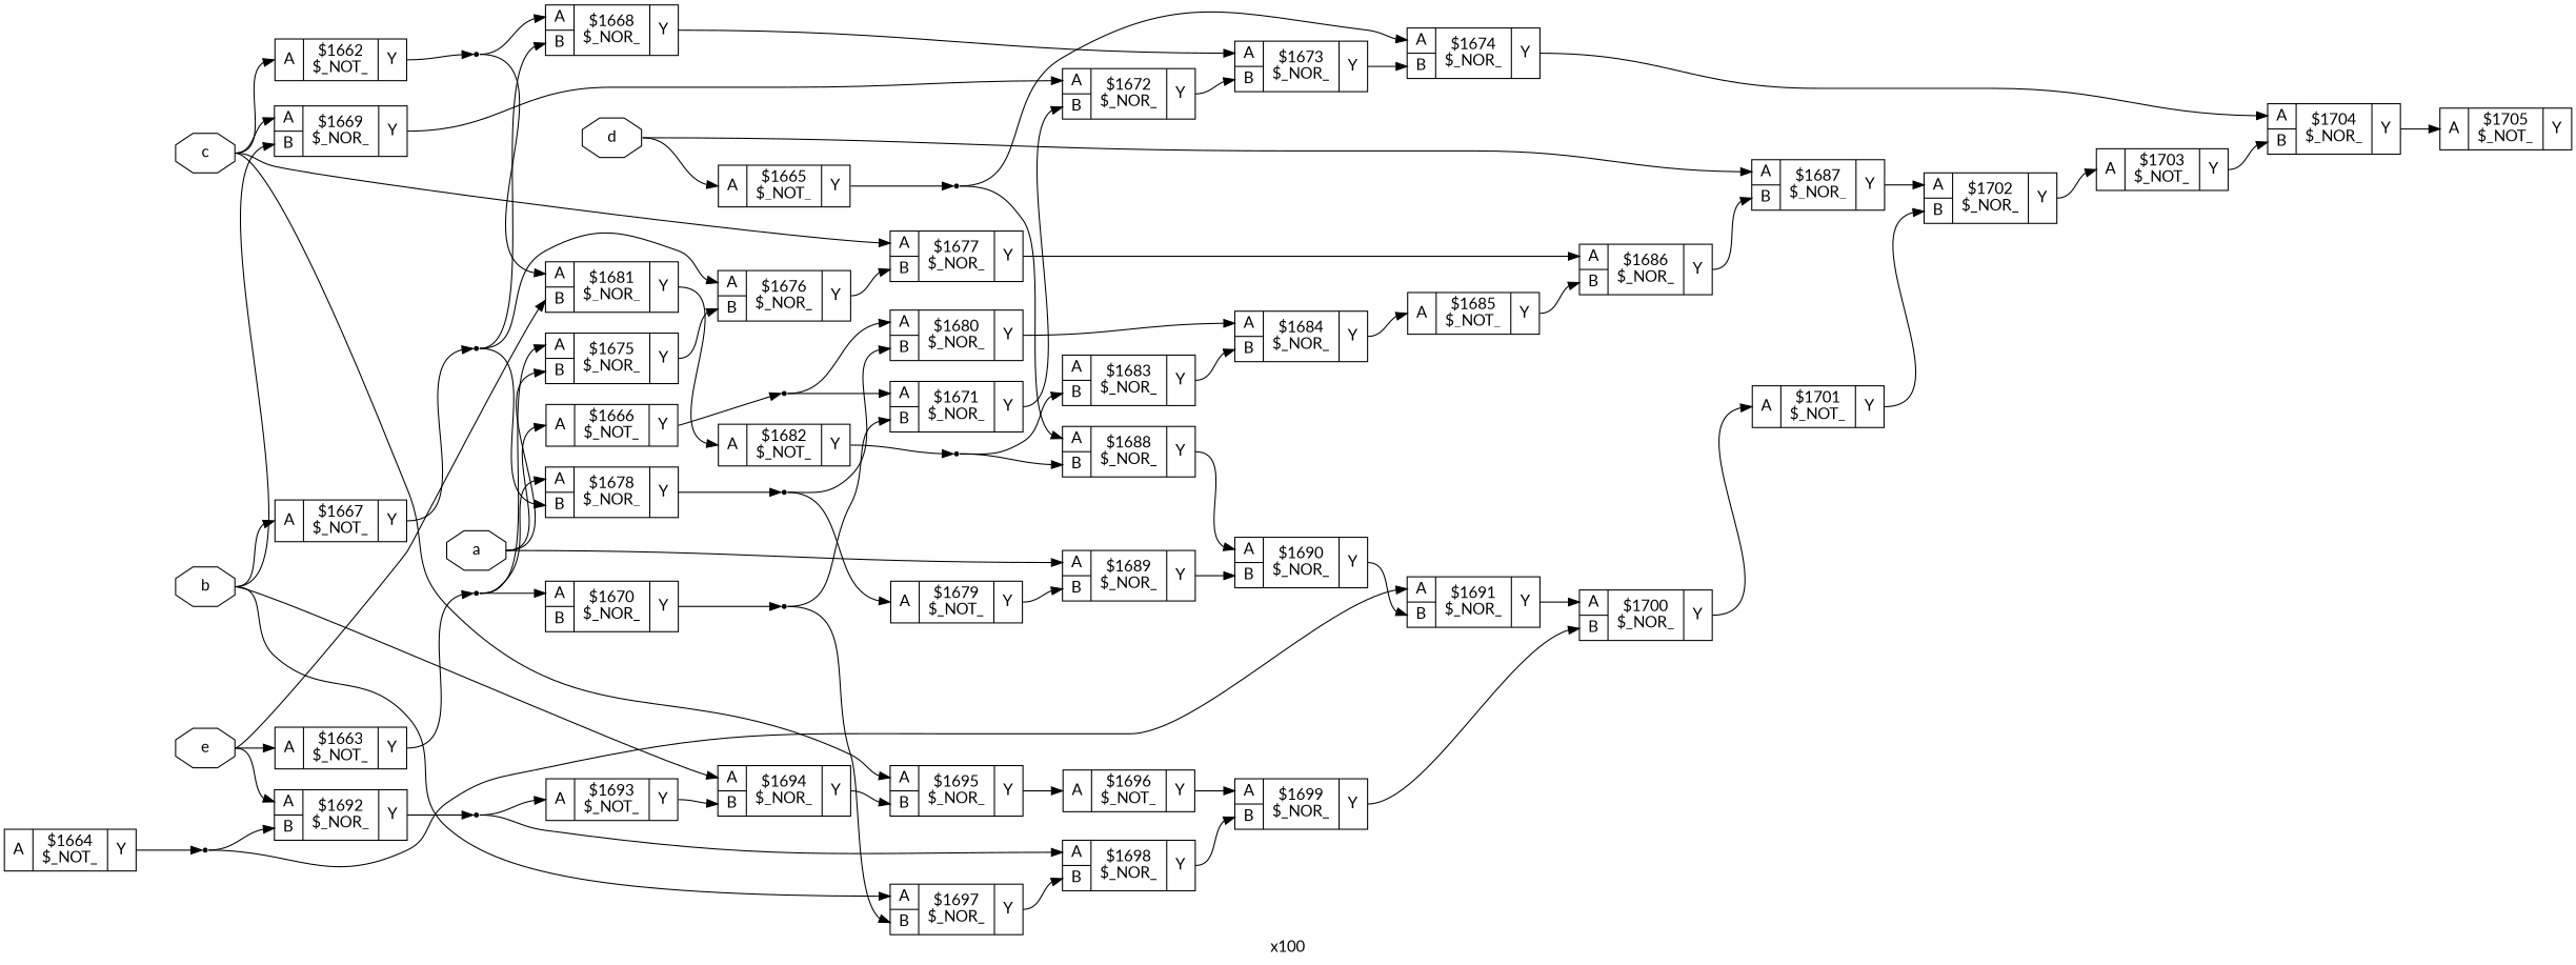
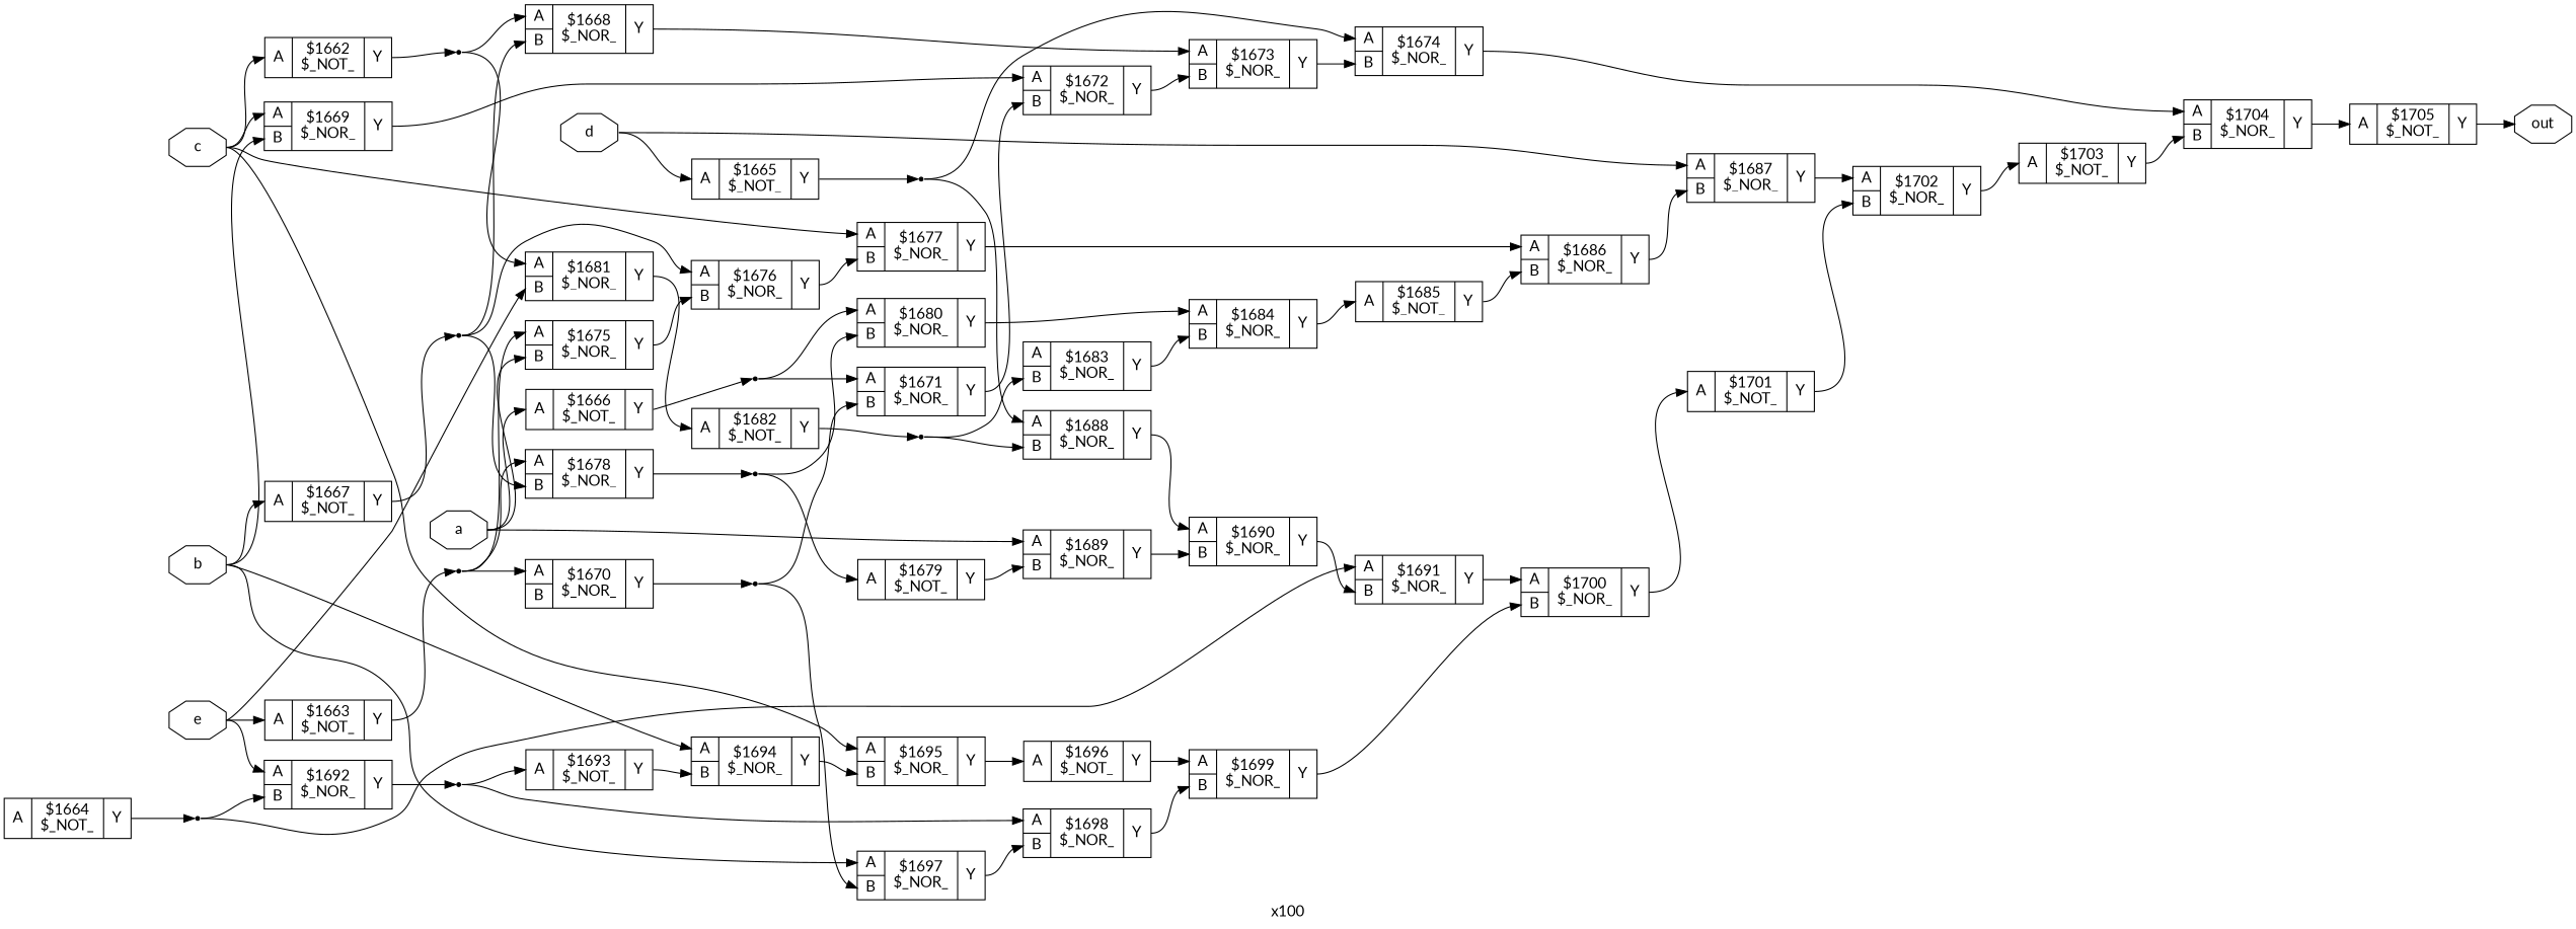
  digraph {
    fontname=Lato
    label=x100
    rankdir=LR
    remincross=true
    node [fontname=Lato shape=record]
    edge [color=black fontname=Lato headport="p51:w" tailport="p52:e"]
    n44 [color=black fontcolor=black label=a shape=octagon]
    c57 [label="{{<p51> A}|$1666\n$_NOT_|{<p52> Y}}"]
    c67 [label="{{<p51> A|<p59> B}|$1675\n$_NOR_|{<p52> Y}}"]
    c81 [label="{{<p51> A|<p59> B}|$1689\n$_NOR_|{<p52> Y}}"]
    n3 [shape=point]
    c68 [label="{{<p51> A|<p59> B}|$1676\n$_NOR_|{<p52> Y}}"]
    c82 [label="{{<p51> A|<p59> B}|$1690\n$_NOR_|{<p52> Y}}"]
    n45 [color=black fontcolor=black label=b shape=octagon]
    c58 [label="{{<p51> A}|$1667\n$_NOT_|{<p52> Y}}"]
    c61 [label="{{<p51> A|<p59> B}|$1669\n$_NOR_|{<p52> Y}}"]
    c86 [label="{{<p51> A|<p59> B}|$1694\n$_NOR_|{<p52> Y}}"]
    c89 [label="{{<p51> A|<p59> B}|$1697\n$_NOR_|{<p52> Y}}"]
    n4 [shape=point]
    c64 [label="{{<p51> A|<p59> B}|$1672\n$_NOR_|{<p52> Y}}"]
    c87 [label="{{<p51> A|<p59> B}|$1695\n$_NOR_|{<p52> Y}}"]
    c90 [label="{{<p51> A|<p59> B}|$1698\n$_NOR_|{<p52> Y}}"]
    n46 [color=black fontcolor=black label=c shape=octagon]
    c53 [label="{{<p51> A}|$1662\n$_NOT_|{<p52> Y}}"]
    c69 [label="{{<p51> A|<p59> B}|$1677\n$_NOR_|{<p52> Y}}"]
    n42 [shape=point]
    c78 [label="{{<p51> A|<p59> B}|$1686\n$_NOR_|{<p52> Y}}"]
    c88 [label="{{<p51> A}|$1696\n$_NOT_|{<p52> Y}}"]
    n47 [color=black fontcolor=black label=d shape=octagon]
    c56 [label="{{<p51> A}|$1665\n$_NOT_|{<p52> Y}}"]
    c79 [label="{{<p51> A|<p59> B}|$1687\n$_NOR_|{<p52> Y}}"]
    n2 [shape=point]
    c94 [label="{{<p51> A|<p59> B}|$1702\n$_NOR_|{<p52> Y}}"]
    n48 [color=black fontcolor=black label=e shape=octagon]
    c54 [label="{{<p51> A}|$1663\n$_NOT_|{<p52> Y}}"]
    c73 [label="{{<p51> A|<p59> B}|$1681\n$_NOR_|{<p52> Y}}"]
    c84 [label="{{<p51> A|<p59> B}|$1692\n$_NOR_|{<p52> Y}}"]
    n43 [shape=point]
    c74 [label="{{<p51> A}|$1682\n$_NOT_|{<p52> Y}}"]
    n29 [shape=point]
    c55 [label="{{<p51> A}|$1664\n$_NOT_|{<p52> Y}}"]
    n1 [shape=point]
    c62 [label="{{<p51> A|<p59> B}|$1670\n$_NOR_|{<p52> Y}}"]
    n7 [shape=point]
    c75 [label="{{<p51> A|<p59> B}|$1683\n$_NOR_|{<p52> Y}}"]
    c76 [label="{{<p51> A|<p59> B}|$1684\n$_NOR_|{<p52> Y}}"]
+   n50 [color=black fontcolor=black label=out shape=octagon]
    c60 [label="{{<p51> A|<p59> B}|$1668\n$_NOR_|{<p52> Y}}"]
    c70 [label="{{<p51> A|<p59> B}|$1678\n$_NOR_|{<p52> Y}}"]
    c83 [label="{{<p51> A|<p59> B}|$1691\n$_NOR_|{<p52> Y}}"]
    c66 [label="{{<p51> A|<p59> B}|$1674\n$_NOR_|{<p52> Y}}"]
    c80 [label="{{<p51> A|<p59> B}|$1688\n$_NOR_|{<p52> Y}}"]
    c63 [label="{{<p51> A|<p59> B}|$1671\n$_NOR_|{<p52> Y}}"]
    c72 [label="{{<p51> A|<p59> B}|$1680\n$_NOR_|{<p52> Y}}"]
    c65 [label="{{<p51> A|<p59> B}|$1673\n$_NOR_|{<p52> Y}}"]
    c96 [label="{{<p51> A|<p59> B}|$1704\n$_NOR_|{<p52> Y}}"]
    c97 [label="{{<p51> A}|$1705\n$_NOT_|{<p52> Y}}"]
    n15 [shape=point]
    c71 [label="{{<p51> A}|$1679\n$_NOT_|{<p52> Y}}"]
    c77 [label="{{<p51> A}|$1685\n$_NOT_|{<p52> Y}}"]
    n19 [shape=point]
    c95 [label="{{<p51> A}|$1703\n$_NOT_|{<p52> Y}}"]
    c92 [label="{{<p51> A|<p59> B}|$1700\n$_NOR_|{<p52> Y}}"]
    c93 [label="{{<p51> A}|$1701\n$_NOT_|{<p52> Y}}"]
    c85 [label="{{<p51> A}|$1693\n$_NOT_|{<p52> Y}}"]
    c91 [label="{{<p51> A|<p59> B}|$1699\n$_NOR_|{<p52> Y}}"]
    n44 -> c57 [tailport=e]
    n44 -> c67 [headport="p59:w" tailport=e]
    n44 -> c81 [tailport=e]
    c57 -> n3 [headport=w]
    c67 -> c68 [headport="p59:w"]
    c81 -> c82 [headport="p59:w"]
    n3 -> c63 [tailport=e]
    n3 -> c72 [tailport=e]
    c68 -> c69 [headport="p59:w"]
    c82 -> c83 [headport="p59:w"]
    n45 -> c58 [tailport=e]
    n45 -> c61 [headport="p59:w" tailport=e]
    n45 -> c86 [tailport=e]
    n45 -> c89 [tailport=e]
    c58 -> n4 [headport=w]
    c61 -> c64
    c86 -> c87 [headport="p59:w"]
    c89 -> c90 [headport="p59:w"]
    n4 -> c68 [tailport=e]
    n4 -> c60 [headport="p59:w" tailport=e]
    n4 -> c70 [headport="p59:w" tailport=e]
    c64 -> c65 [headport="p59:w"]
    c87 -> c88
    c90 -> c91 [headport="p59:w"]
    n46 -> c61 [tailport=e]
    n46 -> c87 [tailport=e]
    n46 -> c53 [tailport=e]
    n46 -> c69 [tailport=e]
    c53 -> n42 [headport=w]
    c69 -> c78
    n42 -> c73 [tailport=e]
    n42 -> c60 [tailport=e]
    c78 -> c79 [headport="p59:w"]
    c88 -> c91
    n47 -> c56 [tailport=e]
    n47 -> c79 [tailport=e]
    c56 -> n2 [headport=w]
    c79 -> c94
    n2 -> c66 [tailport=e]
    n2 -> c80 [tailport=e]
    c94 -> c95
    n48 -> c54 [tailport=e]
    n48 -> c73 [headport="p59:w" tailport=e]
    n48 -> c84 [tailport=e]
    c54 -> n43 [headport=w]
    c73 -> c74
    c84 -> n29 [headport=w]
    n43 -> c67 [tailport=e]
    n43 -> c62 [tailport=e]
    n43 -> c70 [tailport=e]
    c74 -> n19 [headport=w]
    n29 -> c90 [tailport=e]
    n29 -> c85 [tailport=e]
    c55 -> n1 [headport=w]
    n1 -> c84 [headport="p59:w" tailport=e]
    n1 -> c83 [tailport=e]
    c62 -> n7 [headport=w]
    n7 -> c89 [headport="p59:w" tailport=e]
    n7 -> c63 [headport="p59:w" tailport=e]
    c75 -> c76 [headport="p59:w"]
    c76 -> c77
    c60 -> c65
    c70 -> n15 [headport=w]
    c83 -> c92
    c66 -> c96
    c80 -> c82
    c63 -> c64 [headport="p59:w"]
    c72 -> c76
    c65 -> c66 [headport="p59:w"]
    c96 -> c97
+   c97 -> n50 [headport=w]
    n15 -> c72 [headport="p59:w" tailport=e]
    n15 -> c71 [tailport=e]
    c71 -> c81 [headport="p59:w"]
    c77 -> c78 [headport="p59:w"]
    n19 -> c75 [headport="p59:w" tailport=e]
    n19 -> c80 [headport="p59:w" tailport=e]
    c95 -> c96 [headport="p59:w"]
    c92 -> c93
    c93 -> c94 [headport="p59:w"]
    c85 -> c86 [headport="p59:w"]
    c91 -> c92 [headport="p59:w"]
  }
